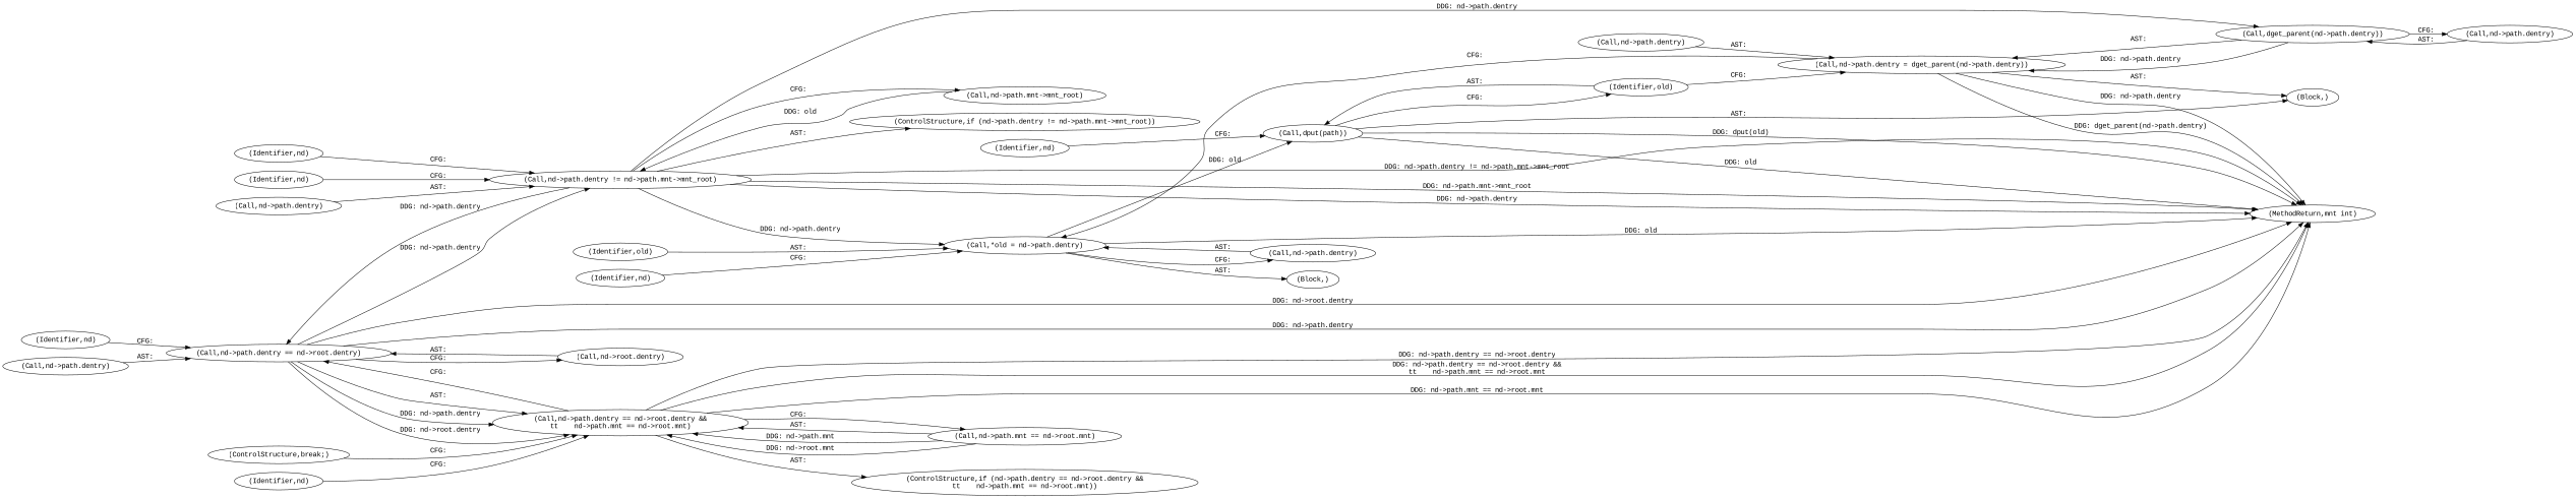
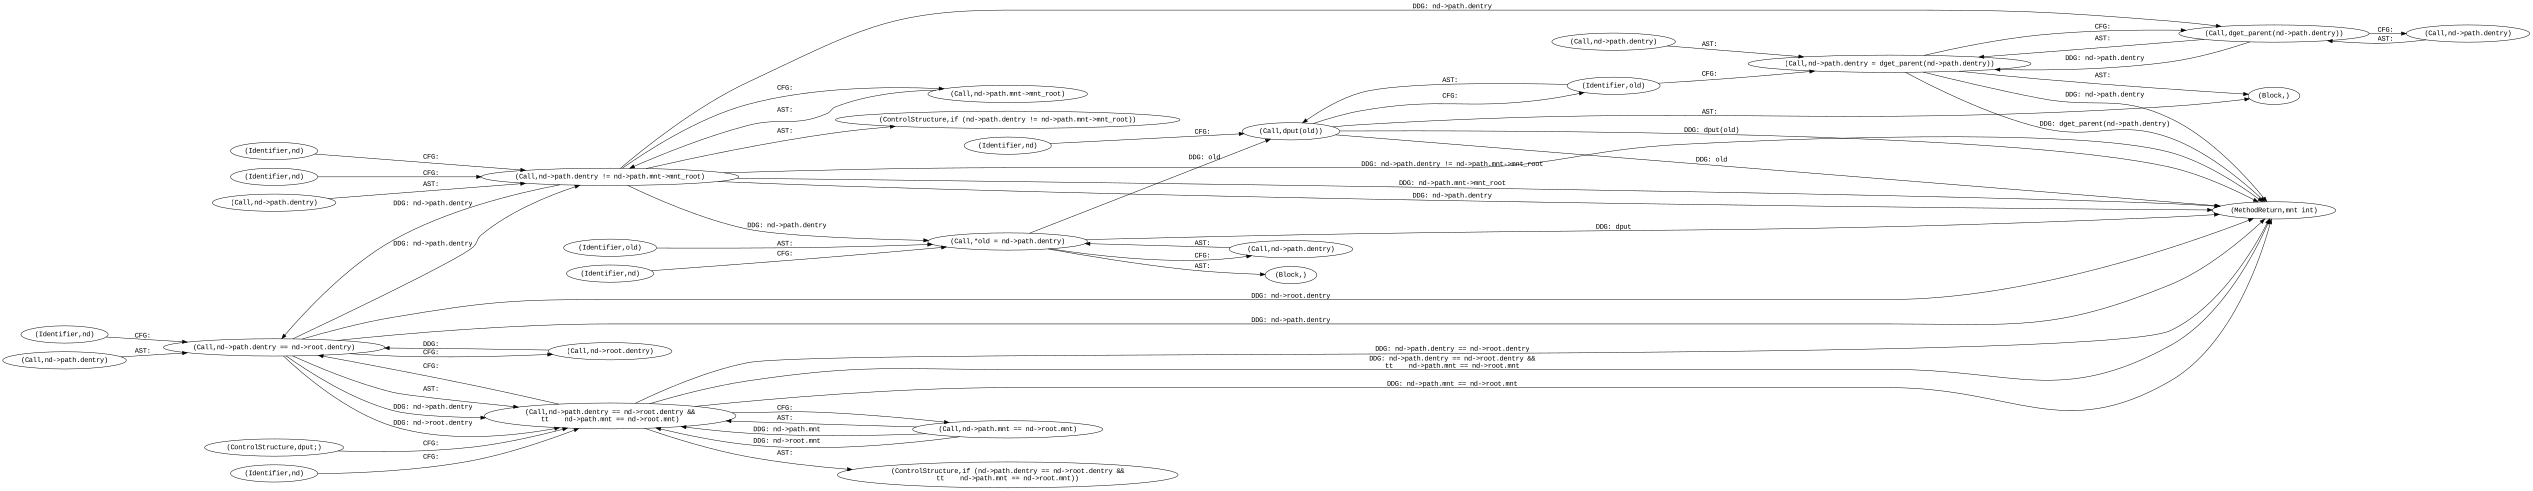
  digraph {
    fontname="Liberation Mono"
    rankdir=LR
    node [fontname="Liberation Mono"]
    edge [fontname="Liberation Mono"]
    n1 [label="(Call,nd->path.dentry == nd->root.dentry)"]
    n2 [label="(Call,nd->path.dentry != nd->path.mnt->mnt_root)"]
    n3 [label="(Call,nd->path.dentry == nd->root.dentry &&\n\t\t    nd->path.mnt == nd->root.mnt)"]
    n4 [label="(MethodReturn,mnt int)"]
    n5 [label="(Call,nd->root.dentry)"]
    n6 [label="(Call,*old = nd->path.dentry)"]
    n7 [label="(Call,dget_parent(nd->path.dentry))"]
    n8 [label="(Call,nd->path.mnt->mnt_root)"]
    n9 [label="(ControlStructure,if (nd->path.dentry != nd->path.mnt->mnt_root))"]
    n10 [label="(Call,nd->path.mnt == nd->root.mnt)"]
    n11 [label="(ControlStructure,if (nd->path.dentry == nd->root.dentry &&\n\t\t    nd->path.mnt == nd->root.mnt))"]
-   n12 [label="(Call,dput(path))"]
+   n12 [label="(Call,dput(old))"]
    n13 [label="(Call,nd->path.dentry)"]
    n14 [label="(Block,)"]
    n15 [label="(Call,nd->path.dentry = dget_parent(nd->path.dentry))"]
    n16 [label="(Call,nd->path.dentry)"]
    n17 [label="(Block,)"]
    n18 [label="(Identifier,old)"]
    n19 [label="(Call,nd->path.dentry)"]
    n20 [label="(Identifier,nd)"]
    n21 [label="(Identifier,nd)"]
    n22 [label="(Identifier,old)"]
    n23 [label="(Identifier,nd)"]
    n24 [label="(Call,nd->path.dentry)"]
    n25 [label="(Identifier,nd)"]
-   n26 [label="(ControlStructure,break;)"]
+   n26 [label="(ControlStructure,dput;)"]
    n27 [label="(Identifier,nd)"]
    n28 [label="(Call,nd->path.dentry)"]
    n29 [label="(Identifier,nd)"]
    n1 -> n2 [label="DDG: nd->path.dentry"]
    n1 -> n3 [label="AST: "]
    n1 -> n3 [label="DDG: nd->path.dentry"]
    n1 -> n3 [label="DDG: nd->root.dentry"]
    n1 -> n4 [label="DDG: nd->root.dentry"]
    n1 -> n4 [label="DDG: nd->path.dentry"]
    n1 -> n5 [label="CFG: "]
    n2 -> n1 [label="DDG: nd->path.dentry"]
    n2 -> n4 [label="DDG: nd->path.dentry != nd->path.mnt->mnt_root"]
    n2 -> n4 [label="DDG: nd->path.mnt->mnt_root"]
    n2 -> n4 [label="DDG: nd->path.dentry"]
    n2 -> n6 [label="DDG: nd->path.dentry"]
    n2 -> n7 [label="DDG: nd->path.dentry"]
    n2 -> n8 [label="CFG: "]
    n2 -> n9 [label="AST: "]
    n3 -> n1 [label="CFG: "]
    n3 -> n4 [label="DDG: nd->path.dentry == nd->root.dentry"]
    n3 -> n4 [label="DDG: nd->path.dentry == nd->root.dentry &&\n\t\t    nd->path.mnt == nd->root.mnt"]
    n3 -> n4 [label="DDG: nd->path.mnt == nd->root.mnt"]
    n3 -> n10 [label="CFG: "]
    n3 -> n11 [label="AST: "]
-   n5 -> n1 [label="AST: "]
-   n6 -> n4 [label="DDG: old"]
+   n5 -> n1 [label="DDG: "]
+   n6 -> n4 [label="DDG: dput"]
    n6 -> n12 [label="DDG: old"]
    n6 -> n13 [label="CFG: "]
    n6 -> n14 [label="AST: "]
    n7 -> n15 [label="AST: "]
    n7 -> n15 [label="DDG: nd->path.dentry"]
    n7 -> n16 [label="CFG: "]
-   n8 -> n2 [label="DDG: old"]
+   n8 -> n2 [label="AST: "]
    n10 -> n3 [label="AST: "]
    n10 -> n3 [label="DDG: nd->path.mnt"]
    n10 -> n3 [label="DDG: nd->root.mnt"]
    n12 -> n4 [label="DDG: dput(old)"]
    n12 -> n4 [label="DDG: old"]
    n12 -> n17 [label="AST: "]
    n12 -> n18 [label="CFG: "]
    n13 -> n6 [label="AST: "]
    n15 -> n4 [label="DDG: nd->path.dentry"]
    n15 -> n4 [label="DDG: dget_parent(nd->path.dentry)"]
-   n15 -> n6 [label="CFG: "]
+   n15 -> n7 [label="CFG: "]
    n15 -> n17 [label="AST: "]
    n16 -> n7 [label="AST: "]
    n18 -> n12 [label="AST: "]
    n18 -> n15 [label="CFG: "]
    n19 -> n15 [label="AST: "]
    n20 -> n2 [label="CFG: "]
    n21 -> n1 [label="CFG: "]
    n22 -> n6 [label="AST: "]
    n23 -> n6 [label="CFG: "]
    n24 -> n1 [label="AST: "]
    n25 -> n2 [label="CFG: "]
    n26 -> n3 [label="CFG: "]
    n27 -> n3 [label="CFG: "]
    n28 -> n2 [label="AST: "]
    n29 -> n12 [label="CFG: "]
  }
